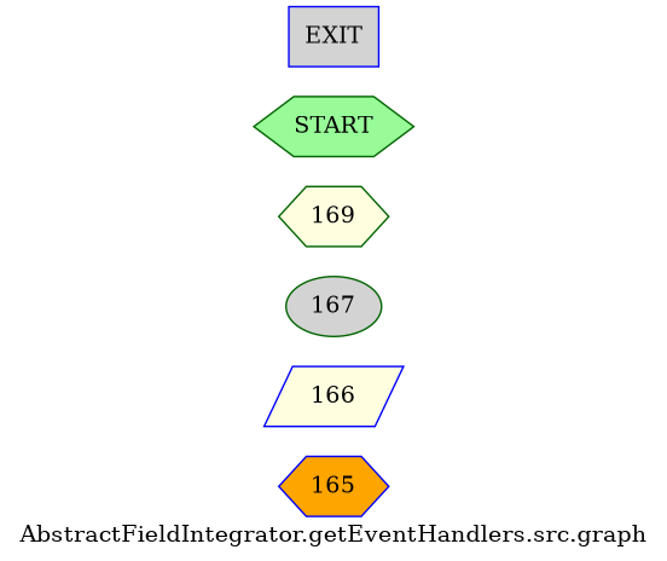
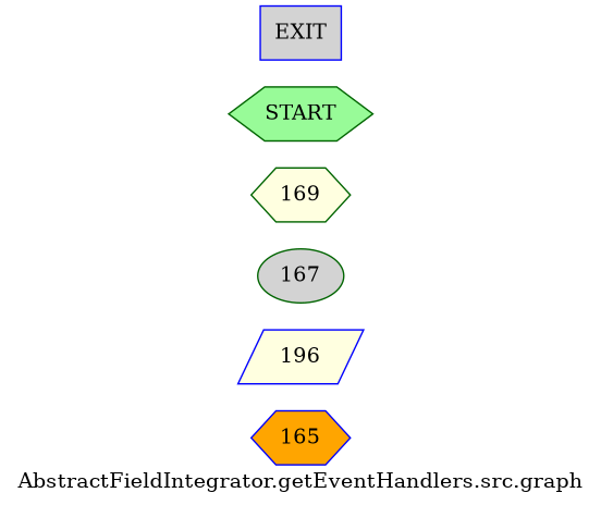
  digraph {
    label="AbstractFieldIntegrator.getEventHandlers.src.graph"
    rankdir=LR
    node [style=filled fillcolor=lightyellow color=blue shape=hexagon]
    n1 [label=165 fillcolor=orange]
-   n2 [label=166 shape=parallelogram]
+   n2 [label=196 shape=parallelogram]
    n3 [label=167 fillcolor=lightgrey color=darkgreen shape=ellipse]
    n4 [label=169 color=darkgreen]
    n5 [label=START fillcolor=palegreen color=darkgreen]
    n6 [label=EXIT fillcolor=lightgrey shape=box]
  }
